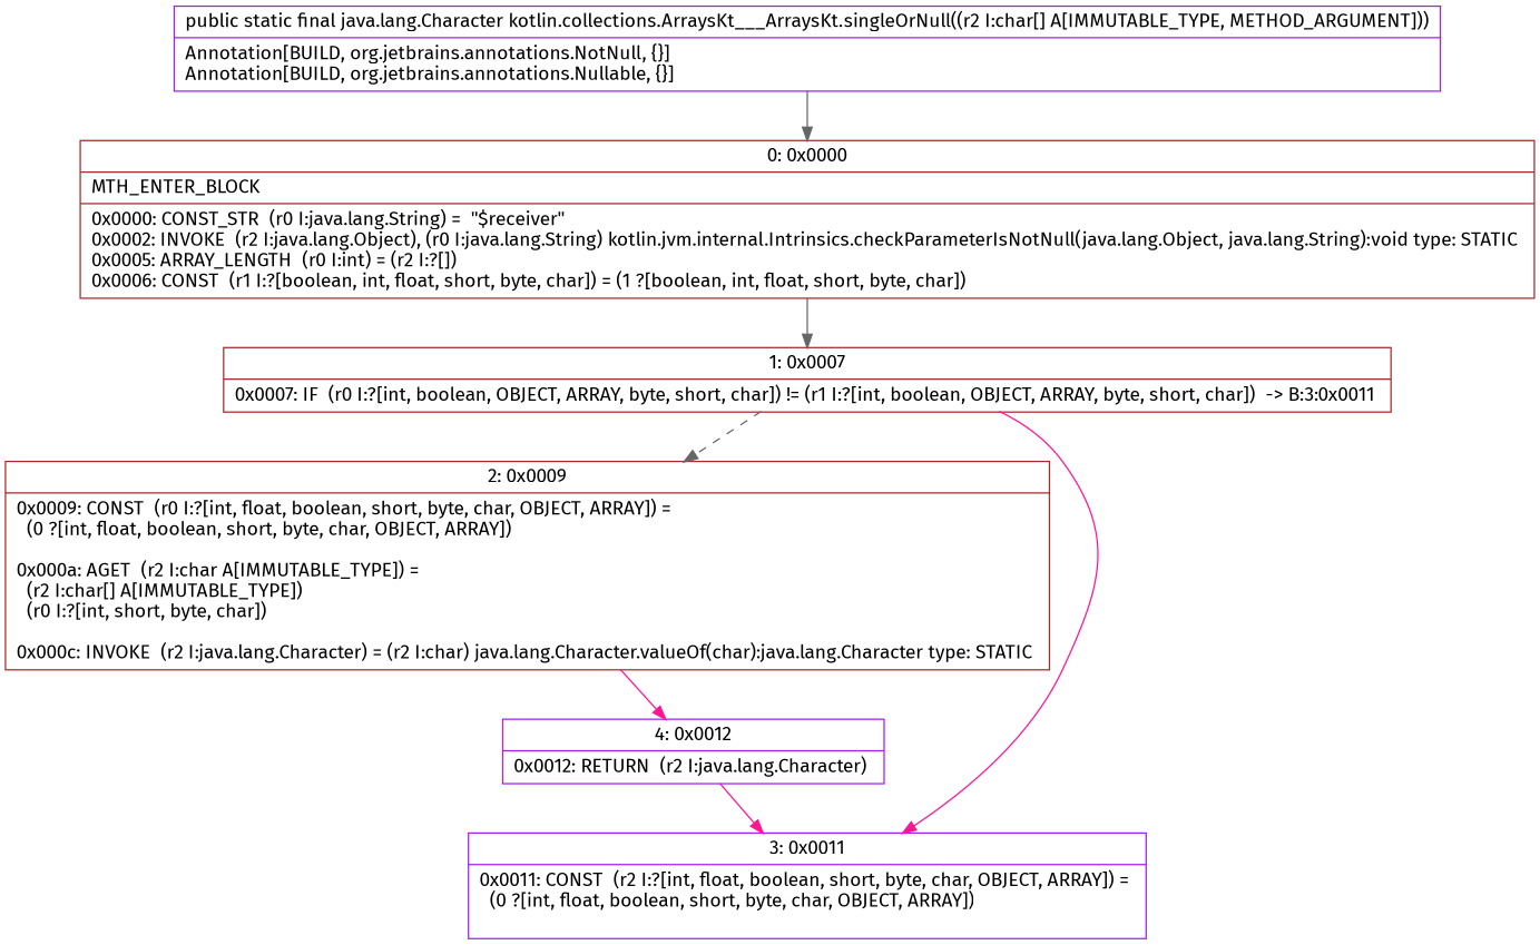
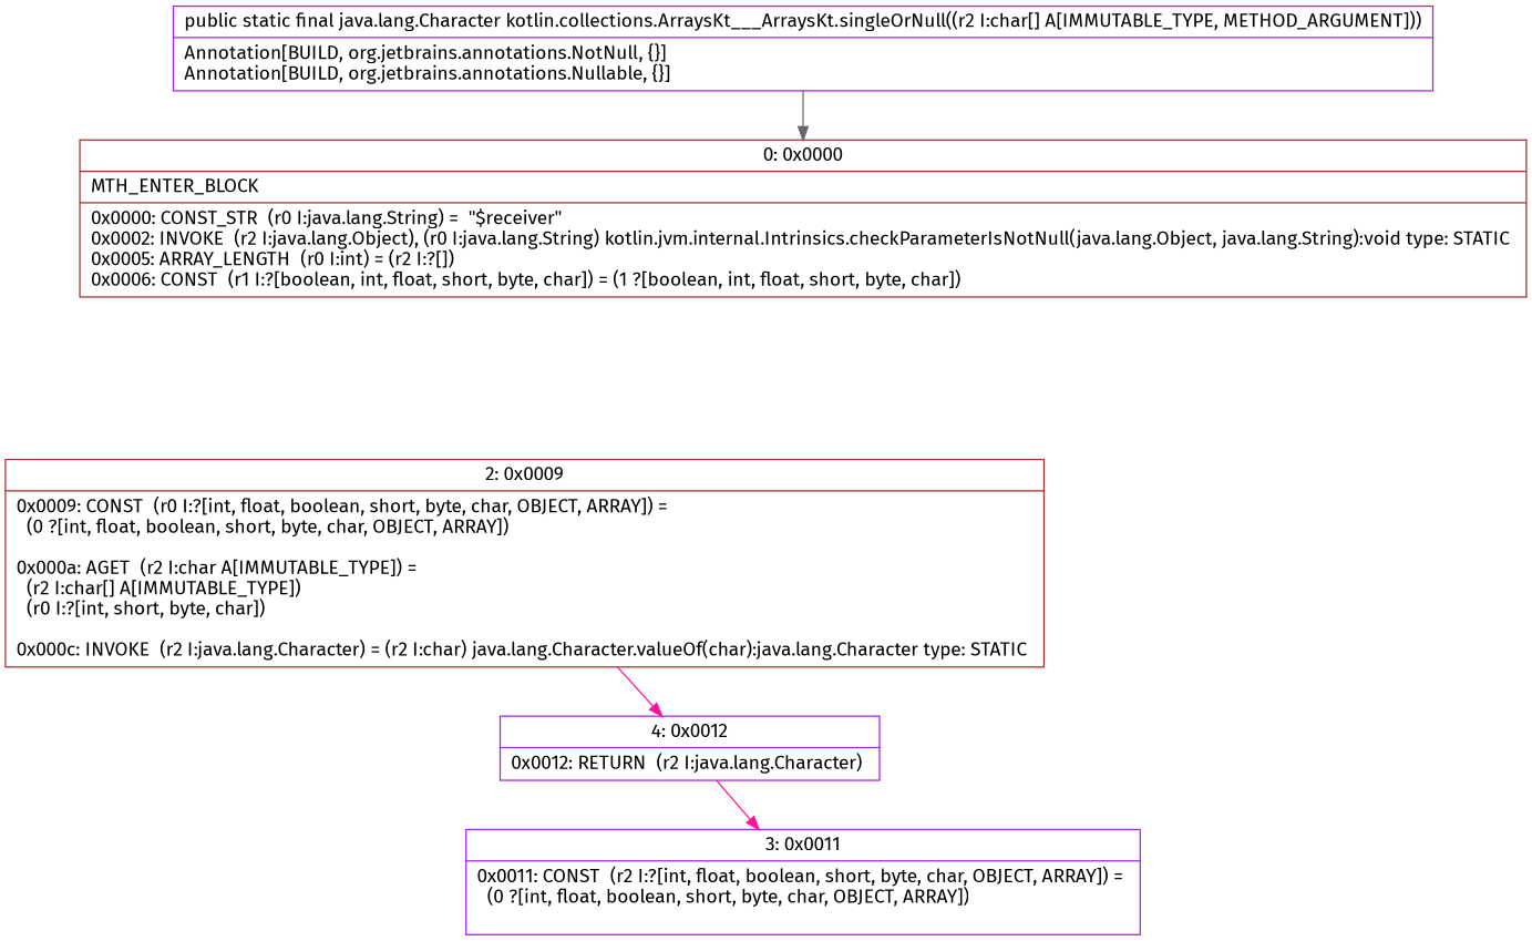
  digraph {
    fontname="Fira Sans"
    node [color=brown fontname="Fira Sans" shape=record]
    edge [color=gray40 fontname="Fira Sans"]
    n1 [label="{0\:\ 0x0000|MTH_ENTER_BLOCK\l|0x0000: CONST_STR  (r0 I:java.lang.String) =  \"$receiver\" \l0x0002: INVOKE  (r2 I:java.lang.Object), (r0 I:java.lang.String) kotlin.jvm.internal.Intrinsics.checkParameterIsNotNull(java.lang.Object, java.lang.String):void type: STATIC \l0x0005: ARRAY_LENGTH  (r0 I:int) = (r2 I:?[]) \l0x0006: CONST  (r1 I:?[boolean, int, float, short, byte, char]) = (1 ?[boolean, int, float, short, byte, char]) \l}"]
-   n2 [label="{1\:\ 0x0007|0x0007: IF  (r0 I:?[int, boolean, OBJECT, ARRAY, byte, short, char]) != (r1 I:?[int, boolean, OBJECT, ARRAY, byte, short, char])  \-\> B:3:0x0011 \l}"]
    n3 [label="{2\:\ 0x0009|0x0009: CONST  (r0 I:?[int, float, boolean, short, byte, char, OBJECT, ARRAY]) = \l  (0 ?[int, float, boolean, short, byte, char, OBJECT, ARRAY])\l \l0x000a: AGET  (r2 I:char A[IMMUTABLE_TYPE]) = \l  (r2 I:char[] A[IMMUTABLE_TYPE])\l  (r0 I:?[int, short, byte, char])\l \l0x000c: INVOKE  (r2 I:java.lang.Character) = (r2 I:char) java.lang.Character.valueOf(char):java.lang.Character type: STATIC \l}"]
    n4 [color=purple label="{3\:\ 0x0011|0x0011: CONST  (r2 I:?[int, float, boolean, short, byte, char, OBJECT, ARRAY]) = \l  (0 ?[int, float, boolean, short, byte, char, OBJECT, ARRAY])\l \l}"]
    n5 [color=purple label="{4\:\ 0x0012|0x0012: RETURN  (r2 I:java.lang.Character) \l}"]
    n6 [color=purple label="{public static final java.lang.Character kotlin.collections.ArraysKt___ArraysKt.singleOrNull((r2 I:char[] A[IMMUTABLE_TYPE, METHOD_ARGUMENT]))  | Annotation[BUILD, org.jetbrains.annotations.NotNull, \{\}]\lAnnotation[BUILD, org.jetbrains.annotations.Nullable, \{\}]\l}"]
-   n1 -> n2
-   n2 -> n3 [style=dashed]
-   n2 -> n4 [color=deeppink]
    n3 -> n5 [color=deeppink]
    n5 -> n4 [color=deeppink]
    n6 -> n1
  }
